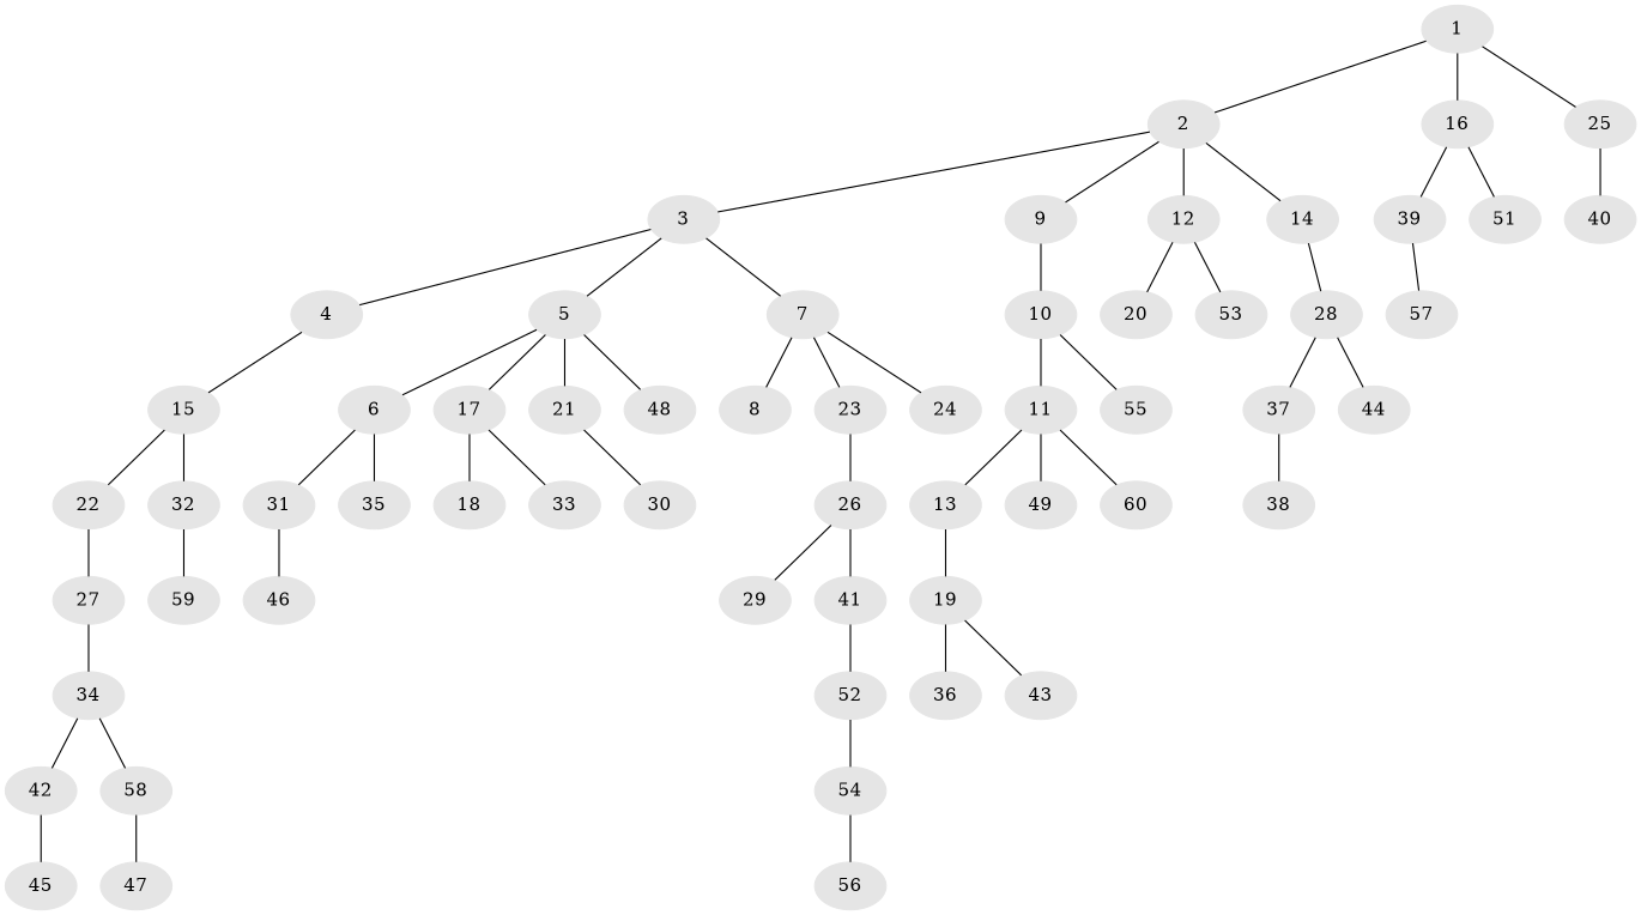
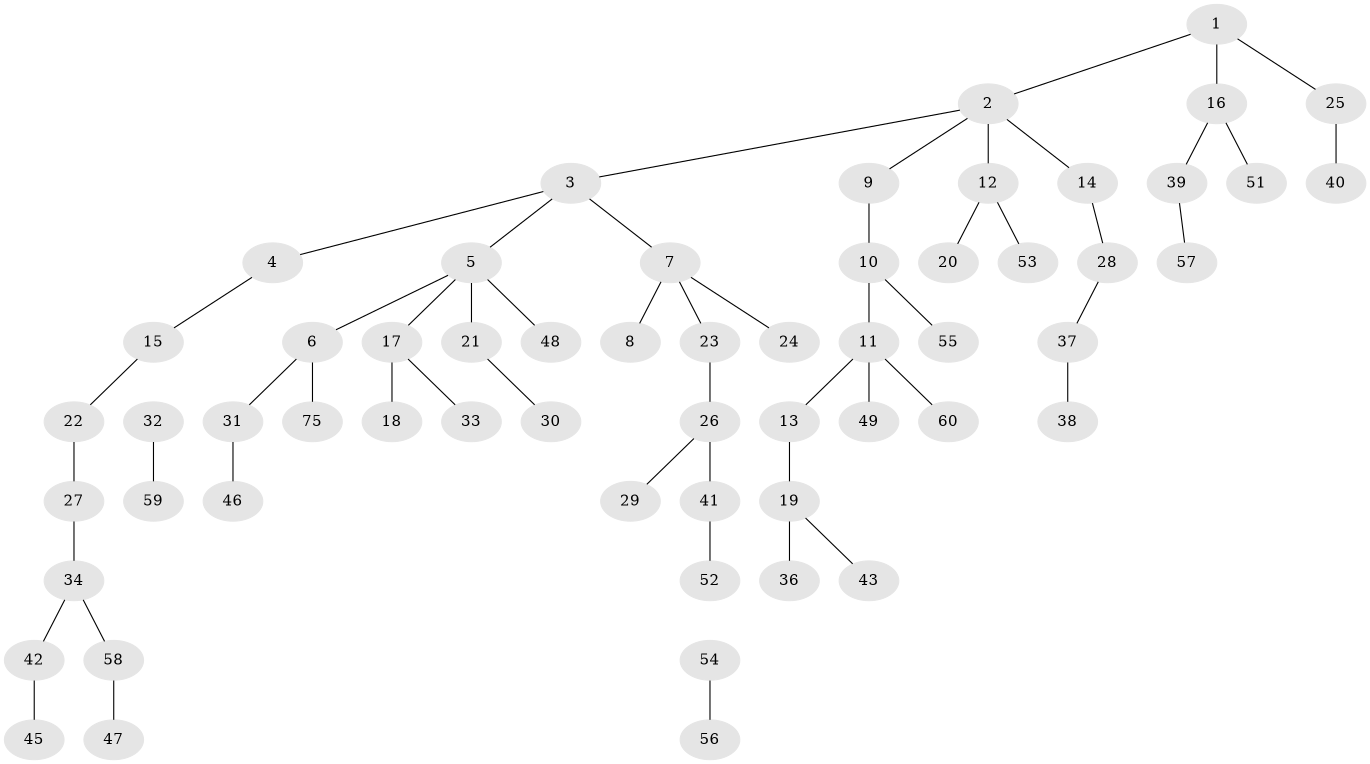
  graph {
    node [color=gray90 style=filled]
    edge [weight=1.0]
    1
    2
    16
    25
    3
    9
    12
    14
    39
    51
    40
    4
    5
    7
    10
    20
    53
    28
    15
    6
    17
    21
    48
    8
    23
    24
    22
    32
    31
-   35
+   35 [label=75]
    18
    33
    30
    46
    26
    11
    55
    13
    49
    60
    19
    36
    43
    37
-   44
    27
    59
    57
    34
    29
    41
    52
    42
    58
    38
    45
    47
    54
    56
    1 -- 2
    1 -- 16 [weight=3.0]
    1 -- 25
    2 -- 3
    2 -- 9
    2 -- 12 [weight=2.0]
    2 -- 14
    16 -- 39
    16 -- 51
    25 -- 40 [weight=3.0]
    3 -- 4
    3 -- 5
    3 -- 7
    9 -- 10 [weight=3.0]
    12 -- 20
    12 -- 53
    14 -- 28
    39 -- 57
    4 -- 15
    5 -- 6
    5 -- 17
    5 -- 21 [weight=2.0]
    5 -- 48
    7 -- 8
    7 -- 23
    7 -- 24
    10 -- 11
    10 -- 55
    28 -- 37
-   28 -- 44
    15 -- 22
-   15 -- 32
    6 -- 31
    6 -- 35
    17 -- 18
    17 -- 33
    21 -- 30
    23 -- 26 [weight=2.0]
    22 -- 27
    32 -- 59
    31 -- 46
    26 -- 29
    26 -- 41
    11 -- 13
    11 -- 49
    11 -- 60
    13 -- 19
    19 -- 36 [weight=3.0]
    19 -- 43
    37 -- 38 [weight=2.0]
    27 -- 34
    34 -- 42
    34 -- 58
    41 -- 52
-   52 -- 54
    42 -- 45
    58 -- 47 [weight=2.0]
    54 -- 56
  }
